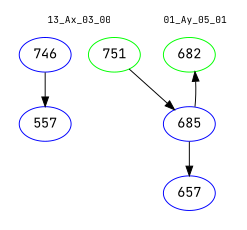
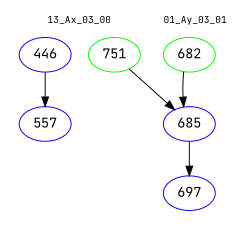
  digraph {
    fontname="JetBrains Mono"
    node [color=blue fontname="JetBrains Mono"]
    edge [color=black fontname="JetBrains Mono"]
    n1 [color=green label=751]
-   n2 [label=746]
+   n2 [label=446]
    n3 [label=557]
    n4 [color=green label=682]
    n5 [label=685]
-   n6 [label=657]
+   n6 [label=697]
    subgraph cluster_1 {
      color=white
      fontsize=10
      label="13_Ax_03_00"
      n1
      n2
      n3
    }
    subgraph cluster_2 {
      color=white
      fontsize=10
-     label="01_Ay_05_01"
+     label="01_Ay_03_01"
      n4
      n5
      n6
    }
    n1 -> n5
    n2 -> n3
-   n5 -> n4
+   n4 -> n5
    n5 -> n6
  }
